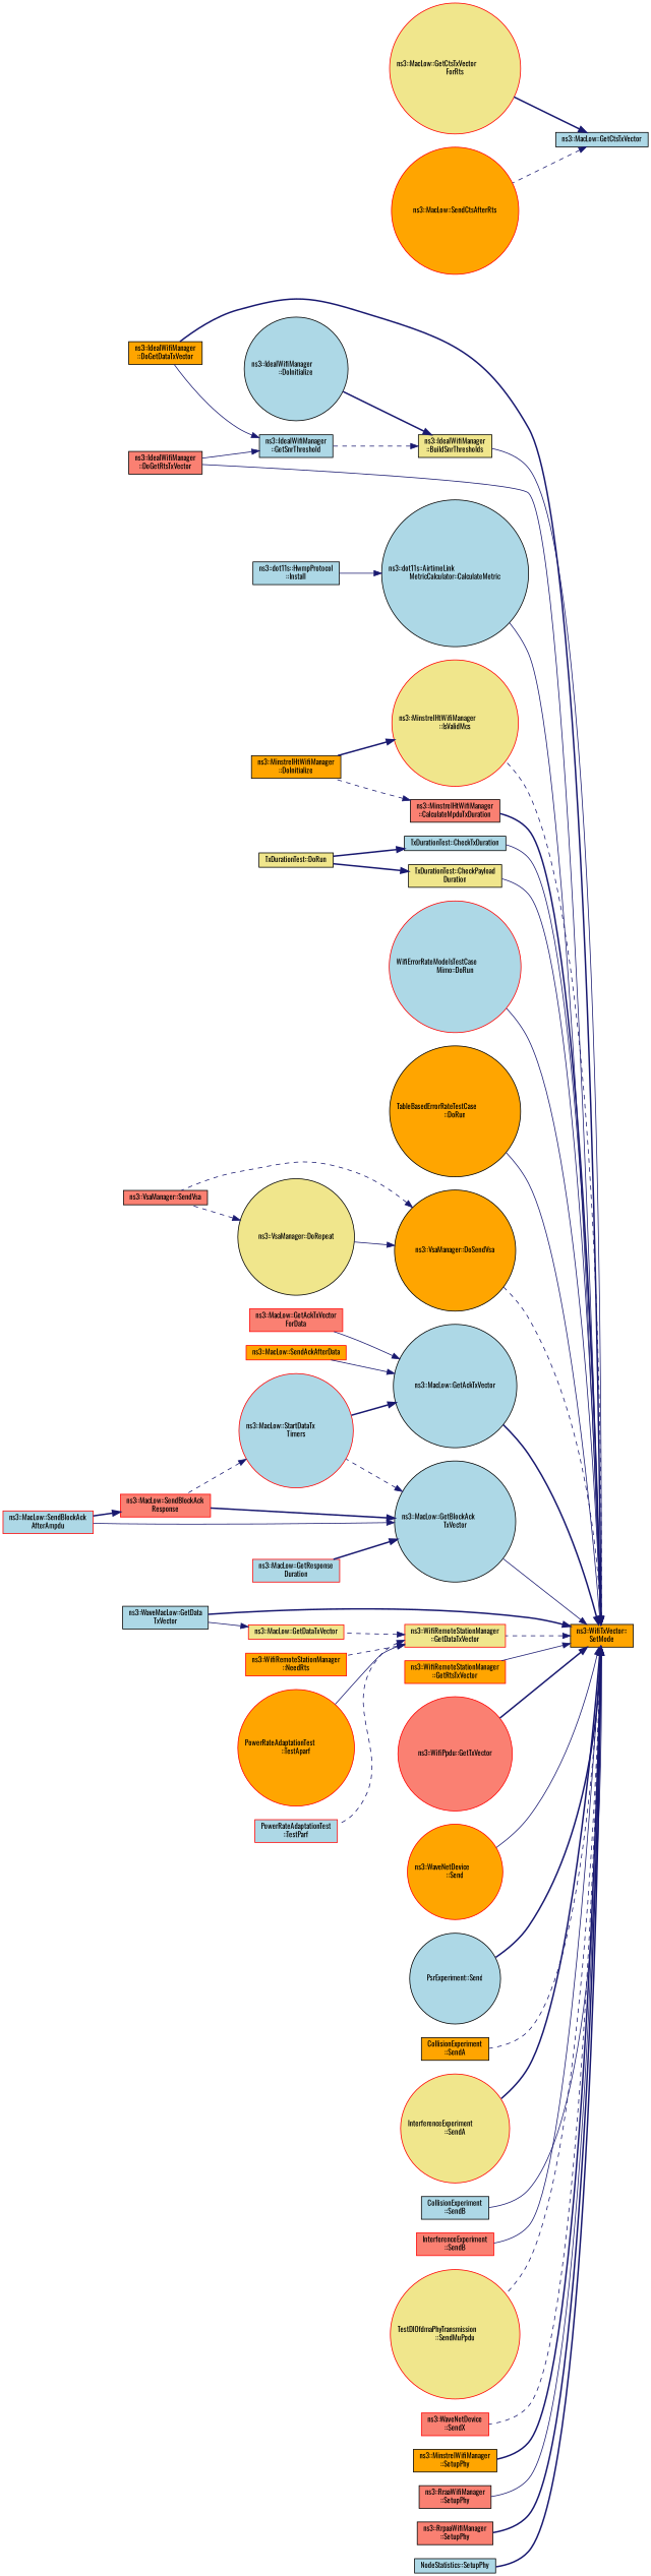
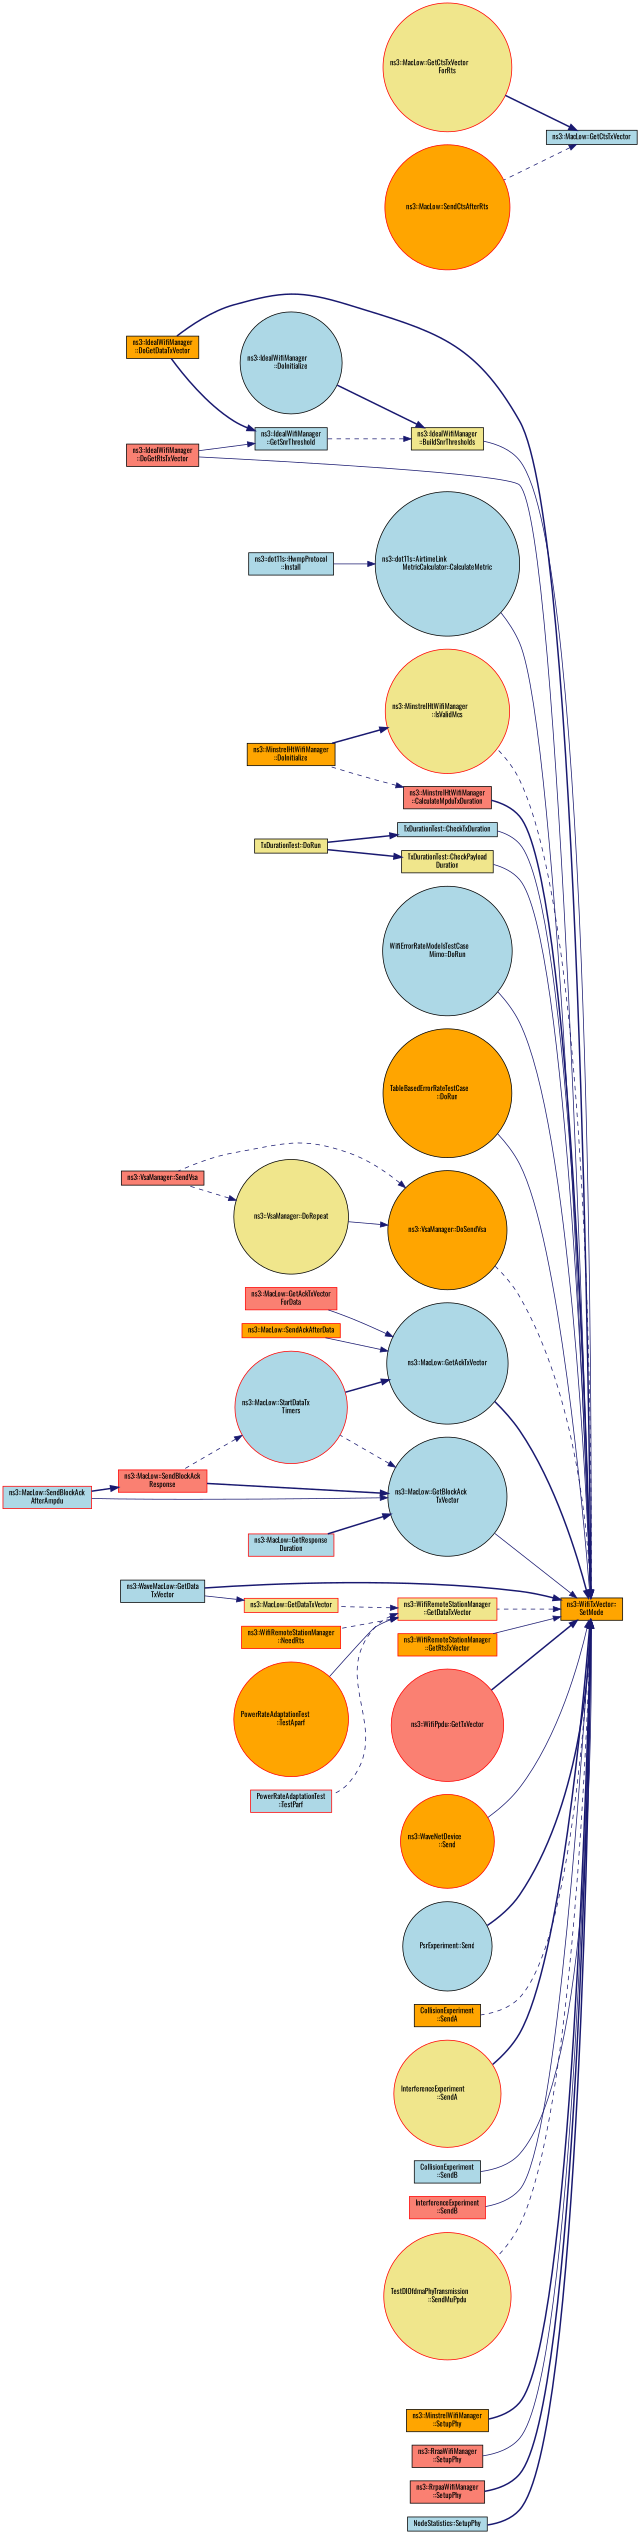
  digraph {
    fontname=Oswald
    rankdir=RL
    node [color=black fillcolor=lightblue fontname=Oswald fontsize=10 shape=box style=filled]
    edge [color=midnightblue dir=back fontname=Oswald fontsize=10 labelfontname=Helvetica labelfontsize=10 style=solid]
    n1 [fillcolor=orange fontcolor=black height=0.2 label="ns3::WifiTxVector::\lSetMode" width=0.4]
    n2 [fillcolor=khaki height=0.2 label="ns3::IdealWifiManager\l::BuildSnrThresholds" width=0.4]
    n3 [fillcolor=orange height=0.2 label="ns3::IdealWifiManager\l::DoGetDataTxVector" width=0.4]
    n4 [fillcolor=salmon height=0.2 label="ns3::IdealWifiManager\l::DoGetRtsTxVector" width=0.4]
    n5 [height=0.2 label="ns3::dot11s::AirtimeLink\lMetricCalculator::CalculateMetric" shape=circle width=0.4]
    n6 [fillcolor=salmon height=0.2 label="ns3::MinstrelHtWifiManager\l::CalculateMpduTxDuration" width=0.4]
    n7 [fillcolor=khaki height=0.2 label="TxDurationTest::CheckPayload\lDuration" width=0.4]
    n8 [height=0.2 label="TxDurationTest::CheckTxDuration" width=0.4]
-   n9 [color=red height=0.2 label="WifiErrorRateModelsTestCase\lMimo::DoRun" shape=circle width=0.4]
+   n9 [height=0.2 label="WifiErrorRateModelsTestCase\lMimo::DoRun" shape=circle width=0.4]
    n10 [fillcolor=orange height=0.2 label="TableBasedErrorRateTestCase\l::DoRun" shape=circle width=0.4]
    n11 [fillcolor=orange height=0.2 label="ns3::VsaManager::DoSendVsa" shape=circle width=0.4]
    n12 [height=0.2 label="ns3::MacLow::GetAckTxVector" shape=circle width=0.4]
    n13 [height=0.2 label="ns3::MacLow::GetBlockAck\lTxVector" shape=circle width=0.4]
    n14 [color=red fillcolor=khaki height=0.2 label="ns3::WifiRemoteStationManager\l::GetDataTxVector" width=0.4]
    n15 [height=0.2 label="ns3::WaveMacLow::GetData\lTxVector" width=0.4]
    n16 [color=red fillcolor=orange height=0.2 label="ns3::WifiRemoteStationManager\l::GetRtsTxVector" width=0.4]
    n17 [color=red fillcolor=salmon height=0.2 label="ns3::WifiPpdu::GetTxVector" shape=circle width=0.4]
    n18 [color=red fillcolor=khaki height=0.2 label="ns3::MinstrelHtWifiManager\l::IsValidMcs" shape=circle width=0.4]
    n19 [color=red fillcolor=orange height=0.2 label="ns3::WaveNetDevice\l::Send" shape=circle width=0.4]
    n20 [height=0.2 label="PsrExperiment::Send" shape=circle width=0.4]
    n21 [fillcolor=orange height=0.2 label="CollisionExperiment\l::SendA" width=0.4]
    n22 [color=red fillcolor=khaki height=0.2 label="InterferenceExperiment\l::SendA" shape=circle width=0.4]
    n23 [height=0.2 label="CollisionExperiment\l::SendB" width=0.4]
    n24 [color=red fillcolor=salmon height=0.2 label="InterferenceExperiment\l::SendB" width=0.4]
    n25 [color=red fillcolor=khaki height=0.2 label="TestDlOfdmaPhyTransmission\l::SendMuPpdu" shape=circle width=0.4]
-   n26 [color=red fillcolor=salmon height=0.2 label="ns3::WaveNetDevice\l::SendX" width=0.4]
    n27 [fillcolor=orange height=0.2 label="ns3::MinstrelWifiManager\l::SetupPhy" width=0.4]
    n28 [fillcolor=salmon height=0.2 label="ns3::RraaWifiManager\l::SetupPhy" width=0.4]
    n29 [fillcolor=salmon height=0.2 label="ns3::RrpaaWifiManager\l::SetupPhy" width=0.4]
    n30 [height=0.2 label="NodeStatistics::SetupPhy" width=0.4]
    n31 [height=0.2 label="ns3::IdealWifiManager\l::DoInitialize" shape=circle width=0.4]
    n32 [height=0.2 label="ns3::IdealWifiManager\l::GetSnrThreshold" width=0.4]
    n33 [height=0.2 label="ns3::dot11s::HwmpProtocol\l::Install" width=0.4]
    n34 [fillcolor=orange height=0.2 label="ns3::MinstrelHtWifiManager\l::DoInitialize" width=0.4]
    n35 [fillcolor=khaki height=0.2 label="TxDurationTest::DoRun" width=0.4]
    n36 [fillcolor=khaki height=0.2 label="ns3::VsaManager::DoRepeat" shape=circle width=0.4]
    n37 [fillcolor=salmon height=0.2 label="ns3::VsaManager::SendVsa" width=0.4]
    n38 [color=red fillcolor=salmon height=0.2 label="ns3::MacLow::GetAckTxVector\lForData" width=0.4]
    n39 [color=red fillcolor=orange height=0.2 label="ns3::MacLow::SendAckAfterData" width=0.4]
    n40 [color=red height=0.2 label="ns3::MacLow::StartDataTx\lTimers" shape=circle width=0.4]
    n41 [color=red fillcolor=salmon height=0.2 label="ns3::MacLow::SendBlockAck\lResponse" width=0.4]
    n42 [color=red height=0.2 label="ns3::MacLow::SendBlockAck\lAfterAmpdu" width=0.4]
    n43 [color=red height=0.2 label="ns3::MacLow::GetResponse\lDuration" width=0.4]
    n44 [height=0.2 label="ns3::MacLow::GetCtsTxVector" width=0.4]
    n45 [color=red fillcolor=khaki height=0.2 label="ns3::MacLow::GetCtsTxVector\lForRts" shape=circle width=0.4]
    n46 [color=red fillcolor=orange height=0.2 label="ns3::MacLow::SendCtsAfterRts" shape=circle width=0.4]
    n47 [color=red fillcolor=khaki height=0.2 label="ns3::MacLow::GetDataTxVector" width=0.4]
    n48 [color=red fillcolor=orange height=0.2 label="ns3::WifiRemoteStationManager\l::NeedRts" width=0.4]
    n49 [color=red fillcolor=orange height=0.2 label="PowerRateAdaptationTest\l::TestAparf" shape=circle width=0.4]
    n50 [color=red height=0.2 label="PowerRateAdaptationTest\l::TestParf" width=0.4]
    n1 -> n2
    n1 -> n3 [style=bold]
    n1 -> n4
    n1 -> n5
    n1 -> n6 [style=bold]
    n1 -> n7
    n1 -> n8
    n1 -> n9
    n1 -> n10
    n1 -> n11 [style=dashed]
    n1 -> n12 [style=bold]
    n1 -> n13
    n1 -> n14 [style=dashed]
    n1 -> n15 [style=bold]
    n1 -> n16
    n1 -> n17 [style=bold]
    n1 -> n18 [style=dashed]
    n1 -> n19
    n1 -> n20 [style=bold]
    n1 -> n21 [style=dashed]
    n1 -> n22 [style=bold]
    n1 -> n23
    n1 -> n24
    n1 -> n25 [style=dashed]
-   n1 -> n26 [style=dashed]
    n1 -> n27 [style=bold]
    n1 -> n28
    n1 -> n29 [style=bold]
    n1 -> n30 [style=bold]
    n2 -> n31 [style=bold]
    n2 -> n32 [style=dashed]
    n5 -> n33
    n6 -> n34 [style=dashed]
    n7 -> n35 [style=bold]
    n8 -> n35 [style=bold]
    n11 -> n36
    n11 -> n37 [style=dashed]
    n12 -> n38
    n12 -> n39
    n12 -> n40 [style=bold]
    n13 -> n40 [style=dashed]
    n13 -> n41 [style=bold]
    n13 -> n42
    n13 -> n43 [style=bold]
    n14 -> n47 [style=dashed]
    n14 -> n48 [style=dashed]
    n14 -> n49
    n14 -> n50 [style=dashed]
    n18 -> n34 [style=bold]
-   n32 -> n3
+   n32 -> n3 [style=bold]
    n32 -> n4
    n36 -> n37 [style=dashed]
    n40 -> n41 [style=dashed]
    n41 -> n42 [style=bold]
    n44 -> n45 [style=bold]
    n44 -> n46 [style=dashed]
    n47 -> n15
  }
